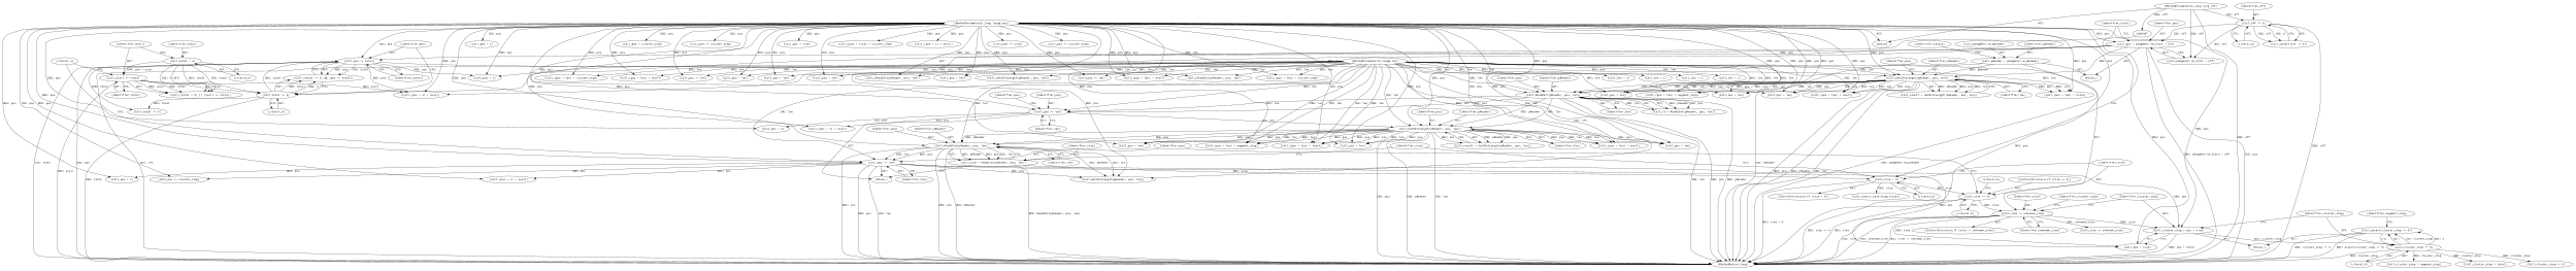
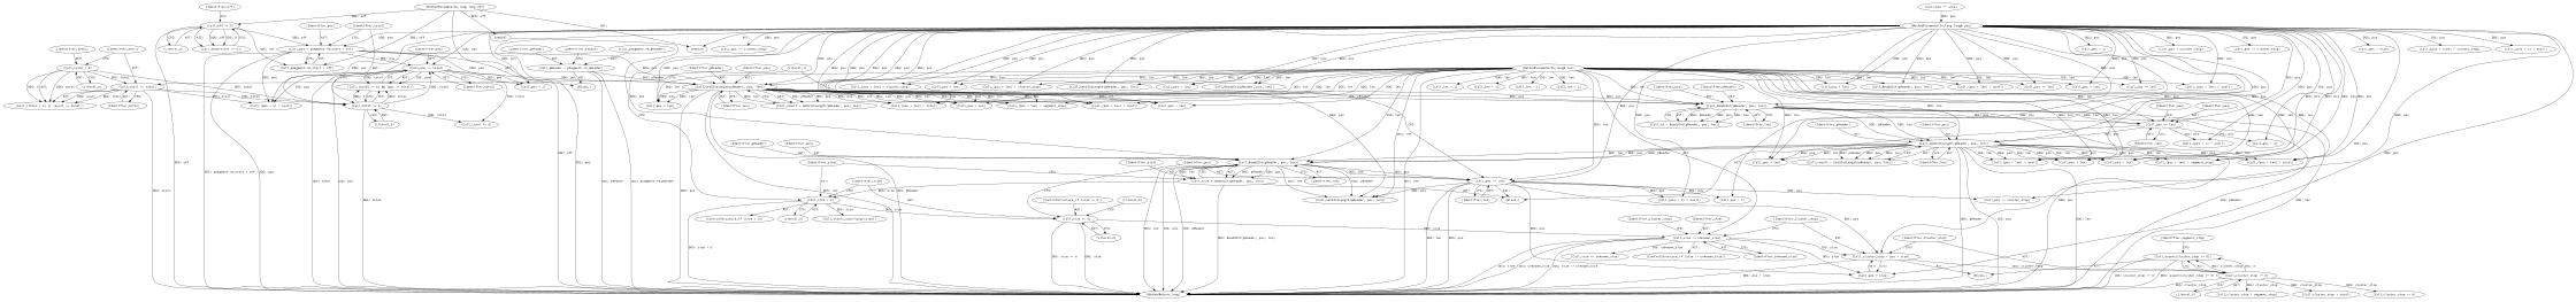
  digraph {
    fontname="Source Code Pro"
    node [fontname="Source Code Pro"]
    edge [fontname="Source Code Pro"]
    n1 [label="(Call,assert(cluster_stop >= 0))"]
    n2 [label="(Call,cluster_stop >= 0)"]
    n3 [label="(Block,)"]
    n4 [label="(MethodReturn,long)"]
    n5 [label="(Literal,0)"]
    n6 [label="(Call,cluster_stop > segment_stop)"]
    n7 [label="(Call,cluster_stop > total)"]
    n8 [label="(Call,cluster_stop >= 0)"]
    n9 [label="(Call,cluster_stop = pos + size)"]
    n10 [label="(Call,pos + size)"]
    n11 [label="(Call,pos += len)"]
    n12 [label="(Call,pos + 1)"]
    n13 [label="(Identifier,len)"]
    n14 [label="(Call,pos >= cluster_stop)"]
    n15 [label="(Block,)"]
    n16 [label="(Call,(pos + 1) > avail)"]
    n17 [label="(Call,GetUIntLength(pReader, pos, len))"]
    n18 [label="(Call,ReadUInt(pReader, pos, len))"]
    n19 [label="(Call,size = ReadUInt(pReader, pos, len))"]
    n20 [label="(Identifier,len)"]
    n21 [label="(Call,size < 0)"]
    n22 [label="(Call,GetUIntLength(pReader, pos, len))"]
    n23 [label="(Call,result = GetUIntLength(pReader, pos, len))"]
    n24 [label="(Call,(pos + len) > segment_stop)"]
    n25 [label="(Call,(pos + len) > total)"]
    n26 [label="(Call,pos + len)"]
    n27 [label="(Call,(pos + len) > avail)"]
    n28 [label="(Call,pos + len)"]
    n29 [label="(Identifier,len)"]
    n30 [label="(Call,pos + len)"]
    n31 [label="(Call,ReadUInt(pReader, pos, len))"]
    n32 [label="(Call,pos += len)"]
    n33 [label="(Call,id = ReadUInt(pReader, pos, len))"]
    n34 [label="(Identifier,len)"]
    n35 [label="(Call,pos + 1)"]
    n36 [label="(Call,(pos + 1) > avail)"]
    n37 [label="(Identifier,len)"]
    n38 [label="(Call,GetUIntLength(pReader, pos, len))"]
    n39 [label="(Call,pos + len)"]
    n40 [label="(Call,(pos + len) > segment_stop)"]
    n41 [label="(Call,pos + len)"]
    n42 [label="(Call,pos + len)"]
    n43 [label="(Call,(pos + len) > avail)"]
    n44 [label="(Call,result = GetUIntLength(pReader, pos, len))"]
    n45 [label="(Call,(pos + len) > total)"]
    n46 [label="(Identifier,len)"]
    n47 [label="(Call,pReader = pSegment->m_pReader)"]
    n48 [label="(Block,)"]
    n49 [label="(Call,pSegment->m_pReader)"]
    n50 [label="(MethodParameterIn,long long& pos)"]
    n51 [label="(Call,pos = pSegment->m_start + off)"]
    n52 [label="(Call,pos >= total)"]
    n53 [label="(Call,pos + 1)"]
    n54 [label="(Call,(pos + len) > cluster_stop)"]
    n55 [label="(Call,(pos + len) > cluster_stop)"]
    n56 [label="(Call,(pos + len) > avail)"]
    n57 [label="(Call,pos += len)"]
    n58 [label="(Call,pos > cluster_stop)"]
    n59 [label="(Call,pos + len)"]
    n60 [label="(Call,pos <= cluster_stop)"]
    n61 [label="(Call,pos + len)"]
    n62 [label="(Call,pos + len)"]
    n63 [label="(Call,ReadUInt(pReader, pos, len))"]
    n64 [label="(Call,pos + len)"]
    n65 [label="(Call,(pos + 1) > avail)"]
    n66 [label="(Call,pos + size)"]
    n67 [label="(Call,GetUIntLength(pReader, pos, len))"]
    n68 [label="(Call,(pos + size) > cluster_stop)"]
    n69 [label="(Call,(pos + 1) > avail)"]
    n70 [label="(Call,pos + 1)"]
    n71 [label="(Call,pos += len)"]
    n72 [label="(Call,(pos + len) > avail)"]
    n73 [label="(Call,pos += size)"]
    n74 [label="(Call,ReadUInt(pReader, pos, len))"]
    n75 [label="(Call,pos >= cluster_stop)"]
    1000138
    n77 [label="(Call,pSegment->m_start + off)"]
    n78 [label="(Call,(total >= 0) && (pos >= total))"]
    n79 [label="(Call,total >= 0)"]
    n80 [label="(Identifier,total)"]
    n81 [label="(Call,off >= 0)"]
    n82 [label="(Call,assert(off >= 0))"]
    n83 [label="(Literal,0)"]
    n84 [label="(MethodParameterIn,long long off)"]
    1000387
    n86 [label="(Call,total >= 0)"]
    n87 [label="(Literal,0)"]
    n88 [label="(Call,avail <= total)"]
    n89 [label="(Call,(total < 0) || (avail <= total))"]
    n90 [label="(Identifier,total)"]
    n91 [label="(Call,total < 0)"]
    n92 [label="(Literal,0)"]
    n93 [label="(MethodParameterIn,long& len)"]
    n94 [label="(Call,len = 1)"]
    n95 [label="(Call,len = 1)"]
    n96 [label="(Call,len = 1)"]
    n97 [label="(Call,len = 1)"]
    n98 [label="(Call,size != unknown_size)"]
    n99 [label="(ControlStructure,if (size != unknown_size))"]
    n100 [label="(Identifier,unknown_size)"]
    n101 [label="(Call,size == unknown_size)"]
    n102 [label="(Call,size == 0)"]
    n103 [label="(Literal,0)"]
    n104 [label="(ControlStructure,if (size == 0))"]
    n105 [label="(ControlStructure,if (size < 0))"]
    n106 [label="(Call,static_cast<long>(size))"]
    n107 [label="(Literal,0)"]
    n108 [label="(Identifier,pos)"]
    n109 [label="(Identifier,total)"]
    n110 [label="(Identifier,cluster_stop)"]
    n111 [label="(Identifier,pos)"]
    n112 [label="(Identifier,cluster_stop)"]
    n113 [label="(Identifier,pos)"]
    n114 [label="(Identifier,pReader)"]
    n115 [label="(Identifier,off)"]
    n116 [label="(Identifier,size)"]
    n117 [label="(Identifier,pos)"]
    n118 [label="(Identifier,pos)"]
    n119 [label="(Identifier,pos)"]
    n120 [label="(Identifier,pos)"]
    n121 [label="(Identifier,size)"]
    n122 [label="(Literal,0)"]
    n123 [label="(Identifier,pReader)"]
    n124 [label="(Identifier,avail)"]
    n125 [label="(Identifier,pReader)"]
    n126 [label="(Identifier,status)"]
    n127 [label="(Identifier,pos)"]
    n128 [label="(Identifier,size)"]
    n129 [label="(Identifier,cluster_stop)"]
    n130 [label="(Identifier,pReader)"]
    n131 [label="(Identifier,pReader)"]
    n132 [label="(Identifier,segment_stop)"]
    n133 [label="(Identifier,size)"]
    n134 [label="(Literal,1)"]
    n135 [label="(Identifier,total)"]
    n136 [label="(Identifier,pos)"]
    n1 -> n2 [label="CFG: "]
    n1 -> n3 [label="AST: "]
    n1 -> n4 [label="DDG: cluster_stop >= 0"]
    n1 -> n4 [label="DDG: assert(cluster_stop >= 0)"]
    n2 -> n1 [label="AST: "]
    n2 -> n1 [label="DDG: cluster_stop"]
    n2 -> n1 [label="DDG: 0"]
    n2 -> n4 [label="DDG: cluster_stop"]
    n2 -> n5 [label="CFG: "]
    n2 -> n6 [label="DDG: cluster_stop"]
    n2 -> n7 [label="DDG: cluster_stop"]
    n2 -> n8 [label="DDG: cluster_stop"]
    n5 -> n2 [label="AST: "]
    n9 -> n2 [label="DDG: cluster_stop"]
    n9 -> n3 [label="AST: "]
-   n9 -> n4 [label="DDG: pos + total"]
+   n9 -> n4 [label="DDG: pos + size"]
    n9 -> n10 [label="CFG: "]
    n10 -> n9 [label="AST: "]
    n11 -> n4 [label="DDG: pos"]
    n11 -> n4 [label="DDG: len"]
    n11 -> n9 [label="DDG: pos"]
    n11 -> n10 [label="DDG: pos"]
    n11 -> n12 [label="DDG: pos"]
    n11 -> n13 [label="CFG: "]
    n11 -> n14 [label="DDG: pos"]
    n11 -> n15 [label="AST: "]
    n11 -> n16 [label="DDG: pos"]
    n11 -> n17 [label="DDG: pos"]
    n13 -> n11 [label="AST: "]
    n18 -> n4 [label="DDG: len"]
    n18 -> n4 [label="DDG: pos"]
    n18 -> n4 [label="DDG: pReader"]
    n18 -> n11 [label="DDG: len"]
    n18 -> n11 [label="DDG: pos"]
    n18 -> n17 [label="DDG: pReader"]
    n18 -> n17 [label="DDG: len"]
    n18 -> n19 [label="AST: "]
    n18 -> n19 [label="DDG: pReader"]
    n18 -> n19 [label="DDG: pos"]
    n18 -> n19 [label="DDG: len"]
    n18 -> n20 [label="CFG: "]
    n19 -> n4 [label="DDG: ReadUInt(pReader, pos, len)"]
    n19 -> n15 [label="AST: "]
    n19 -> n18 [label="CFG: "]
    n19 -> n21 [label="DDG: size"]
    n20 -> n18 [label="AST: "]
    n21 -> n4 [label="DDG: size < 0"]
    n21 -> n102 [label="DDG: size"]
    n21 -> n105 [label="AST: "]
    n21 -> n106 [label="DDG: size"]
    n21 -> n107 [label="CFG: "]
    n22 -> n4 [label="DDG: pos"]
    n22 -> n4 [label="DDG: pReader"]
    n22 -> n4 [label="DDG: len"]
    n22 -> n18 [label="DDG: pReader"]
    n22 -> n18 [label="DDG: pos"]
    n22 -> n18 [label="DDG: len"]
    n22 -> n23 [label="AST: "]
    n22 -> n23 [label="DDG: pReader"]
    n22 -> n23 [label="DDG: pos"]
    n22 -> n23 [label="DDG: len"]
    n22 -> n24 [label="DDG: pos"]
    n22 -> n24 [label="DDG: len"]
    n22 -> n25 [label="DDG: pos"]
    n22 -> n25 [label="DDG: len"]
    n22 -> n26 [label="DDG: pos"]
    n22 -> n26 [label="DDG: len"]
    n22 -> n27 [label="DDG: pos"]
    n22 -> n27 [label="DDG: len"]
    n22 -> n28 [label="DDG: pos"]
    n22 -> n28 [label="DDG: len"]
    n22 -> n29 [label="CFG: "]
    n22 -> n30 [label="DDG: pos"]
    n22 -> n30 [label="DDG: len"]
    n23 -> n22 [label="CFG: "]
    n29 -> n22 [label="AST: "]
    n31 -> n4 [label="DDG: len"]
    n31 -> n4 [label="DDG: pos"]
    n31 -> n4 [label="DDG: pReader"]
    n31 -> n22 [label="DDG: pReader"]
    n31 -> n22 [label="DDG: len"]
    n31 -> n32 [label="DDG: len"]
    n31 -> n32 [label="DDG: pos"]
    n31 -> n33 [label="AST: "]
    n31 -> n33 [label="DDG: pReader"]
    n31 -> n33 [label="DDG: pos"]
    n31 -> n33 [label="DDG: len"]
    n31 -> n34 [label="CFG: "]
    n32 -> n15 [label="AST: "]
    n32 -> n22 [label="DDG: pos"]
    n32 -> n35 [label="DDG: pos"]
    n32 -> n36 [label="DDG: pos"]
    n32 -> n37 [label="CFG: "]
    n33 -> n31 [label="CFG: "]
    n34 -> n31 [label="AST: "]
    n37 -> n32 [label="AST: "]
    n38 -> n4 [label="DDG: pos"]
    n38 -> n4 [label="DDG: pReader"]
    n38 -> n4 [label="DDG: len"]
    n38 -> n31 [label="DDG: pReader"]
    n38 -> n31 [label="DDG: pos"]
    n38 -> n31 [label="DDG: len"]
    n38 -> n39 [label="DDG: pos"]
    n38 -> n39 [label="DDG: len"]
    n38 -> n40 [label="DDG: pos"]
    n38 -> n40 [label="DDG: len"]
    n38 -> n41 [label="DDG: pos"]
    n38 -> n41 [label="DDG: len"]
    n38 -> n42 [label="DDG: pos"]
    n38 -> n42 [label="DDG: len"]
    n38 -> n43 [label="DDG: pos"]
    n38 -> n43 [label="DDG: len"]
    n38 -> n44 [label="AST: "]
    n38 -> n44 [label="DDG: pReader"]
    n38 -> n44 [label="DDG: pos"]
    n38 -> n44 [label="DDG: len"]
    n38 -> n45 [label="DDG: pos"]
    n38 -> n45 [label="DDG: len"]
    n38 -> n46 [label="CFG: "]
    n44 -> n38 [label="CFG: "]
    n46 -> n38 [label="AST: "]
    n47 -> n4 [label="DDG: pReader"]
    n47 -> n4 [label="DDG: pSegment->m_pReader"]
    n47 -> n38 [label="DDG: pReader"]
    n47 -> n48 [label="AST: "]
    n49 -> n47 [label="AST: "]
    n50 -> n4 [label="DDG: pos"]
    n50 -> n9 [label="DDG: pos"]
    n50 -> n10 [label="DDG: pos"]
    n50 -> n11 [label="DDG: pos"]
    n50 -> n12 [label="DDG: pos"]
    n50 -> n14 [label="DDG: pos"]
    n50 -> n16 [label="DDG: pos"]
    n50 -> n17 [label="DDG: pos"]
    n50 -> n18 [label="DDG: pos"]
    n50 -> n22 [label="DDG: pos"]
    n50 -> n24 [label="DDG: pos"]
    n50 -> n25 [label="DDG: pos"]
    n50 -> n26 [label="DDG: pos"]
    n50 -> n27 [label="DDG: pos"]
    n50 -> n28 [label="DDG: pos"]
    n50 -> n30 [label="DDG: pos"]
    n50 -> n31 [label="DDG: pos"]
    n50 -> n32 [label="DDG: pos"]
    n50 -> n35 [label="DDG: pos"]
    n50 -> n36 [label="DDG: pos"]
    n50 -> n38 [label="DDG: pos"]
    n50 -> n39 [label="DDG: pos"]
    n50 -> n40 [label="DDG: pos"]
    n50 -> n41 [label="DDG: pos"]
    n50 -> n42 [label="DDG: pos"]
    n50 -> n43 [label="DDG: pos"]
    n50 -> n45 [label="DDG: pos"]
    n50 -> n51 [label="DDG: pos"]
    n50 -> n52 [label="DDG: pos"]
    n50 -> n53 [label="DDG: pos"]
    n50 -> n54 [label="DDG: pos"]
    n50 -> n55 [label="DDG: pos"]
    n50 -> n56 [label="DDG: pos"]
    n50 -> n57 [label="DDG: pos"]
    n50 -> n58 [label="DDG: pos"]
    n50 -> n59 [label="DDG: pos"]
    n50 -> n60 [label="DDG: pos"]
    n50 -> n61 [label="DDG: pos"]
    n50 -> n62 [label="DDG: pos"]
    n50 -> n63 [label="DDG: pos"]
    n50 -> n64 [label="DDG: pos"]
    n50 -> n65 [label="DDG: pos"]
    n50 -> n66 [label="DDG: pos"]
    n50 -> n67 [label="DDG: pos"]
    n50 -> n68 [label="DDG: pos"]
    n50 -> n69 [label="DDG: pos"]
    n50 -> n70 [label="DDG: pos"]
    n50 -> n71 [label="DDG: pos"]
    n50 -> n72 [label="DDG: pos"]
-   n50 -> n73 [label="DDG: pos"]
+   n73 -> n50 [label="DDG: pos"]
    n50 -> n74 [label="DDG: pos"]
    n50 -> n75 [label="DDG: pos"]
    n50 -> 1000138 [label="AST: "]
    n51 -> n4 [label="DDG: pSegment->m_start + off"]
    n51 -> n4 [label="DDG: pos"]
    n51 -> n38 [label="DDG: pos"]
    n51 -> n48 [label="AST: "]
    n51 -> n52 [label="DDG: pos"]
    n51 -> n65 [label="DDG: pos"]
    n51 -> n70 [label="DDG: pos"]
    n51 -> n77 [label="CFG: "]
    n52 -> n4 [label="DDG: total"]
    n52 -> n4 [label="DDG: pos"]
    n52 -> n38 [label="DDG: pos"]
    n52 -> n65 [label="DDG: pos"]
    n52 -> n70 [label="DDG: pos"]
    n52 -> n78 [label="AST: "]
    n52 -> n78 [label="DDG: pos"]
    n52 -> n78 [label="DDG: total"]
    n52 -> n79 [label="DDG: total"]
    n52 -> n80 [label="CFG: "]
    n77 -> n51 [label="AST: "]
    n78 -> n52 [label="CFG: "]
    n78 -> n86 [label="CFG: "]
    n80 -> n52 [label="AST: "]
    n81 -> n4 [label="DDG: off"]
    n81 -> n51 [label="DDG: off"]
    n81 -> n77 [label="DDG: off"]
    n81 -> n82 [label="AST: "]
    n81 -> n82 [label="DDG: off"]
    n81 -> n82 [label="DDG: 0"]
    n81 -> n83 [label="CFG: "]
    n82 -> n81 [label="CFG: "]
    n83 -> n81 [label="AST: "]
    n84 -> n4 [label="DDG: off"]
    n84 -> 1000138 [label="AST: "]
    n84 -> n77 [label="DDG: off"]
    n84 -> n81 [label="DDG: off"]
    n84 -> 1000387 [label="DDG: off"]
    1000387 -> n21 [label="CFG: "]
    n86 -> n4 [label="DDG: total"]
    n86 -> n52 [label="DDG: total"]
    n86 -> n78 [label="AST: "]
    n86 -> n78 [label="DDG: total"]
    n86 -> n78 [label="DDG: 0"]
    n86 -> n79 [label="DDG: total"]
    n86 -> n87 [label="CFG: "]
    n87 -> n86 [label="AST: "]
    n88 -> n4 [label="DDG: avail"]
    n88 -> n65 [label="DDG: avail"]
    n88 -> n86 [label="DDG: total"]
    n88 -> n89 [label="AST: "]
    n88 -> n89 [label="DDG: avail"]
    n88 -> n89 [label="DDG: total"]
    n88 -> n90 [label="CFG: "]
    n90 -> n88 [label="AST: "]
    n91 -> n86 [label="DDG: total"]
-   n91 -> n88 [label="DDG: pos + size"]
+   n91 -> n88 [label="DDG: total"]
    n91 -> n89 [label="AST: "]
    n91 -> n89 [label="DDG: total"]
    n91 -> n89 [label="DDG: 0"]
    n91 -> n92 [label="CFG: "]
    n92 -> n91 [label="AST: "]
    n93 -> n4 [label="DDG: len"]
    n93 -> n11 [label="DDG: len"]
    n93 -> n17 [label="DDG: len"]
    n93 -> n18 [label="DDG: len"]
    n93 -> n22 [label="DDG: len"]
    n93 -> n24 [label="DDG: len"]
    n93 -> n25 [label="DDG: len"]
    n93 -> n26 [label="DDG: len"]
    n93 -> n27 [label="DDG: len"]
    n93 -> n28 [label="DDG: len"]
    n93 -> n30 [label="DDG: len"]
    n93 -> n31 [label="DDG: len"]
    n93 -> n32 [label="DDG: len"]
    n93 -> n38 [label="DDG: len"]
    n93 -> n39 [label="DDG: len"]
    n93 -> n40 [label="DDG: len"]
    n93 -> n41 [label="DDG: len"]
    n93 -> n42 [label="DDG: len"]
    n93 -> n43 [label="DDG: len"]
    n93 -> n45 [label="DDG: len"]
    n93 -> n54 [label="DDG: len"]
    n93 -> n55 [label="DDG: len"]
    n93 -> n56 [label="DDG: len"]
    n93 -> n57 [label="DDG: len"]
    n93 -> n59 [label="DDG: len"]
    n93 -> n61 [label="DDG: len"]
    n93 -> n62 [label="DDG: len"]
    n93 -> n63 [label="DDG: len"]
    n93 -> n64 [label="DDG: len"]
    n93 -> n67 [label="DDG: len"]
    n93 -> n71 [label="DDG: len"]
    n93 -> n72 [label="DDG: len"]
    n93 -> n74 [label="DDG: len"]
    n93 -> n94 [label="DDG: len"]
    n93 -> n95 [label="DDG: len"]
    n93 -> n96 [label="DDG: len"]
    n93 -> n97 [label="DDG: len"]
    n93 -> n98 [label="AST: "]
    n98 -> n4 [label="DDG: size != unknown_size"]
    n98 -> n4 [label="DDG: size"]
    n98 -> n4 [label="DDG: unknown_size"]
    n98 -> n9 [label="DDG: size"]
    n98 -> n10 [label="DDG: size"]
    n98 -> n99 [label="AST: "]
    n98 -> n100 [label="CFG: "]
    n98 -> n101 [label="DDG: unknown_size"]
    n100 -> n98 [label="AST: "]
    n102 -> n4 [label="DDG: size == 0"]
    n102 -> n4 [label="DDG: size"]
    n102 -> n98 [label="DDG: size"]
    n102 -> n103 [label="CFG: "]
    n103 -> n102 [label="AST: "]
    n104 -> n102 [label="AST: "]
    n107 -> n21 [label="AST: "]
    n108 -> n52 [label="AST: "]
    n108 -> n86 [label="CFG: "]
    n109 -> n91 [label="AST: "]
    n110 -> n2 [label="AST: "]
    n110 -> n9 [label="CFG: "]
    n111 -> n31 [label="AST: "]
    n112 -> n9 [label="AST: "]
    n112 -> n98 [label="CFG: "]
    n113 -> n22 [label="AST: "]
    n114 -> n47 [label="AST: "]
    n115 -> n81 [label="AST: "]
    n116 -> n21 [label="CFG: "]
    n116 -> n102 [label="AST: "]
    n117 -> n32 [label="CFG: "]
    n118 -> n18 [label="AST: "]
    n119 -> n38 [label="AST: "]
    n120 -> n11 [label="AST: "]
    n120 -> n102 [label="CFG: "]
    n121 -> n98 [label="AST: "]
    n122 -> n102 [label="CFG: "]
    n123 -> n31 [label="AST: "]
    n124 -> n88 [label="AST: "]
    n124 -> n91 [label="CFG: "]
    n125 -> n18 [label="AST: "]
    n126 -> n47 [label="CFG: "]
    n127 -> n32 [label="AST: "]
    n128 -> n19 [label="AST: "]
    n129 -> n98 [label="CFG: "]
    n130 -> n38 [label="AST: "]
    n131 -> n22 [label="AST: "]
    n132 -> n1 [label="CFG: "]
    n133 -> n19 [label="CFG: "]
    n133 -> n21 [label="AST: "]
    n134 -> n11 [label="CFG: "]
    n134 -> n88 [label="CFG: "]
    n135 -> n51 [label="CFG: "]
    n135 -> n86 [label="AST: "]
    n136 -> n51 [label="AST: "]
  }
